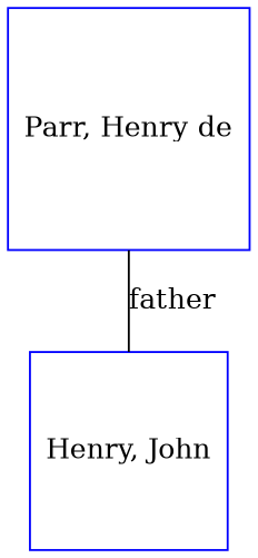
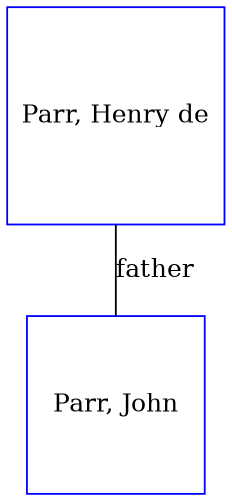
  digraph {
    node [color=blue regular=1 shape=box]
-   n1 [label="Henry, John"]
+   n1 [label="Parr, John"]
    n2 [label="Parr, Henry de"]
    n2 -> n1 [arrowsize=0.0 dir=none label=father]
  }
